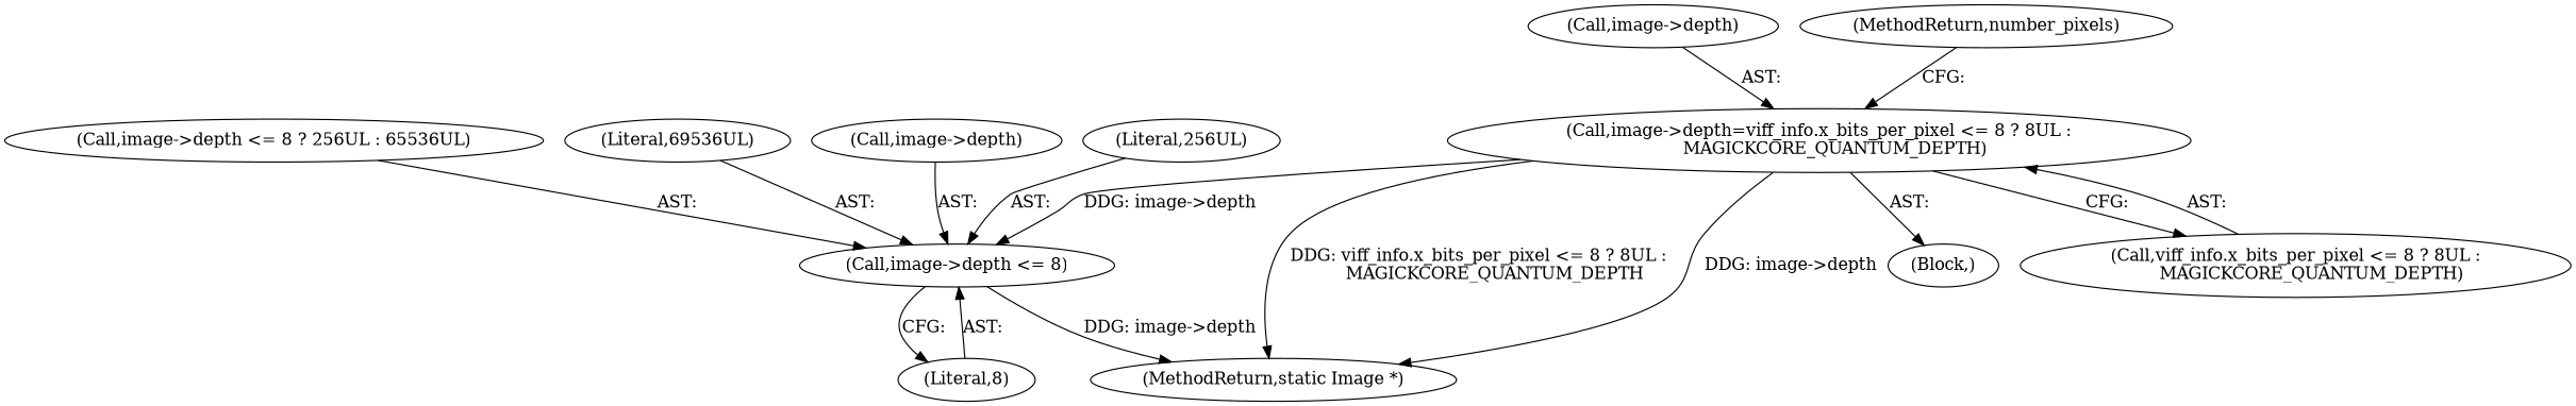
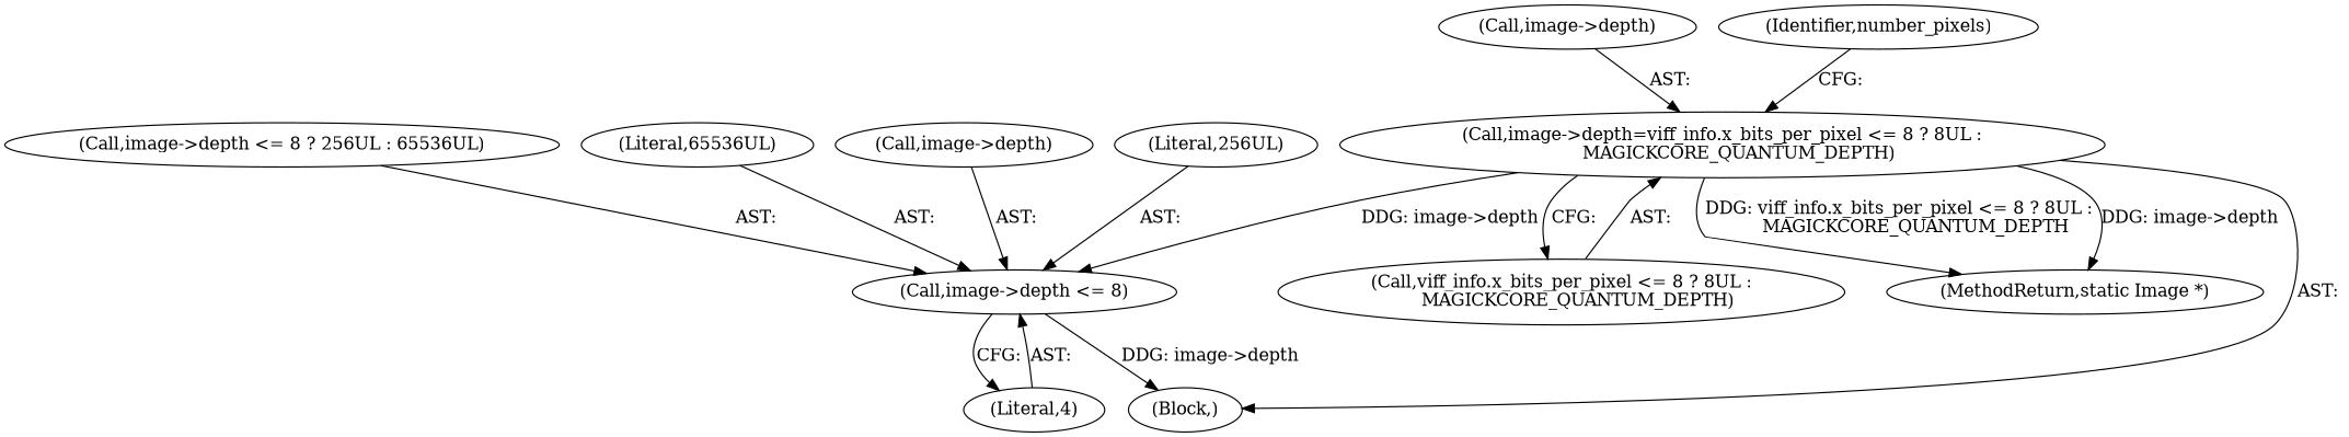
  digraph {
    n1 [label="(Call,image->depth=viff_info.x_bits_per_pixel <= 8 ? 8UL :\n      MAGICKCORE_QUANTUM_DEPTH)"]
    n2 [label="(Call,image->depth <= 8)"]
    n3 [label="(MethodReturn,static Image *)"]
    n4 [label="(Block,)"]
    n5 [label="(Call,viff_info.x_bits_per_pixel <= 8 ? 8UL :\n      MAGICKCORE_QUANTUM_DEPTH)"]
-   n6 [label="(Literal,8)"]
+   n6 [label="(Literal,4)"]
    n7 [label="(Call,image->depth <= 8 ? 256UL : 65536UL)"]
    n8 [label="(Call,image->depth)"]
-   n9 [label="(Literal,69536UL)"]
+   n9 [label="(Literal,65536UL)"]
    n10 [label="(Call,image->depth)"]
    n11 [label="(Literal,256UL)"]
-   n12 [label="(MethodReturn,number_pixels)"]
+   n12 [label="(Identifier,number_pixels)"]
    n1 -> n2 [label="DDG: image->depth"]
    n1 -> n3 [label="DDG: viff_info.x_bits_per_pixel <= 8 ? 8UL :\n      MAGICKCORE_QUANTUM_DEPTH"]
    n1 -> n3 [label="DDG: image->depth"]
    n1 -> n4 [label="AST: "]
    n1 -> n5 [label="CFG: "]
-   n2 -> n3 [label="DDG: image->depth"]
+   n2 -> n4 [label="DDG: image->depth"]
    n2 -> n6 [label="CFG: "]
    n5 -> n1 [label="AST: "]
    n6 -> n2 [label="AST: "]
    n7 -> n2 [label="AST: "]
    n8 -> n1 [label="AST: "]
    n9 -> n2 [label="AST: "]
    n10 -> n2 [label="AST: "]
    n11 -> n2 [label="AST: "]
    n12 -> n1 [label="CFG: "]
  }
